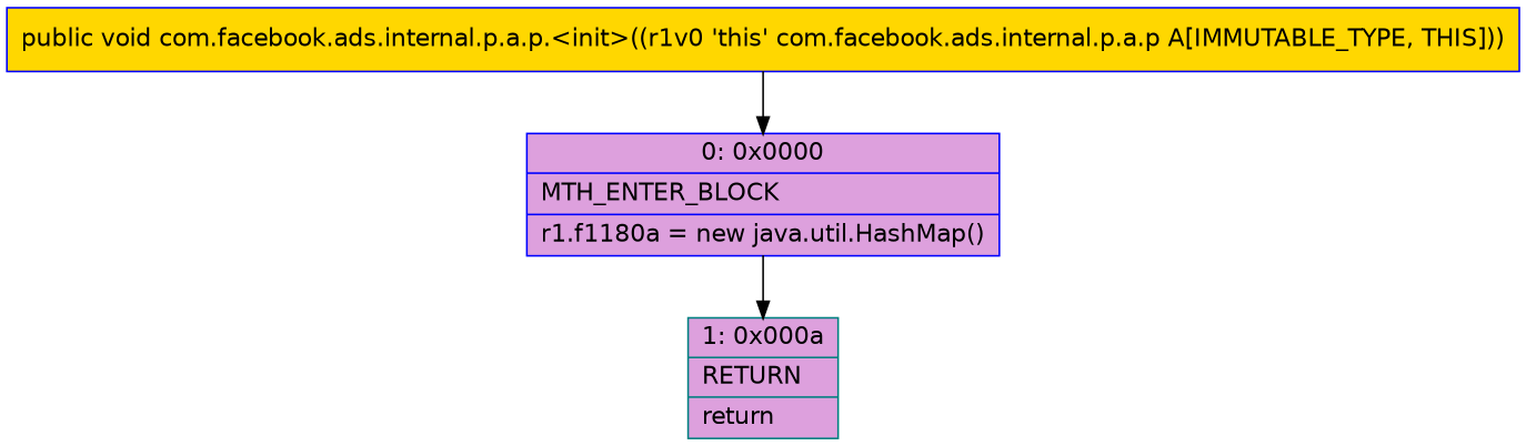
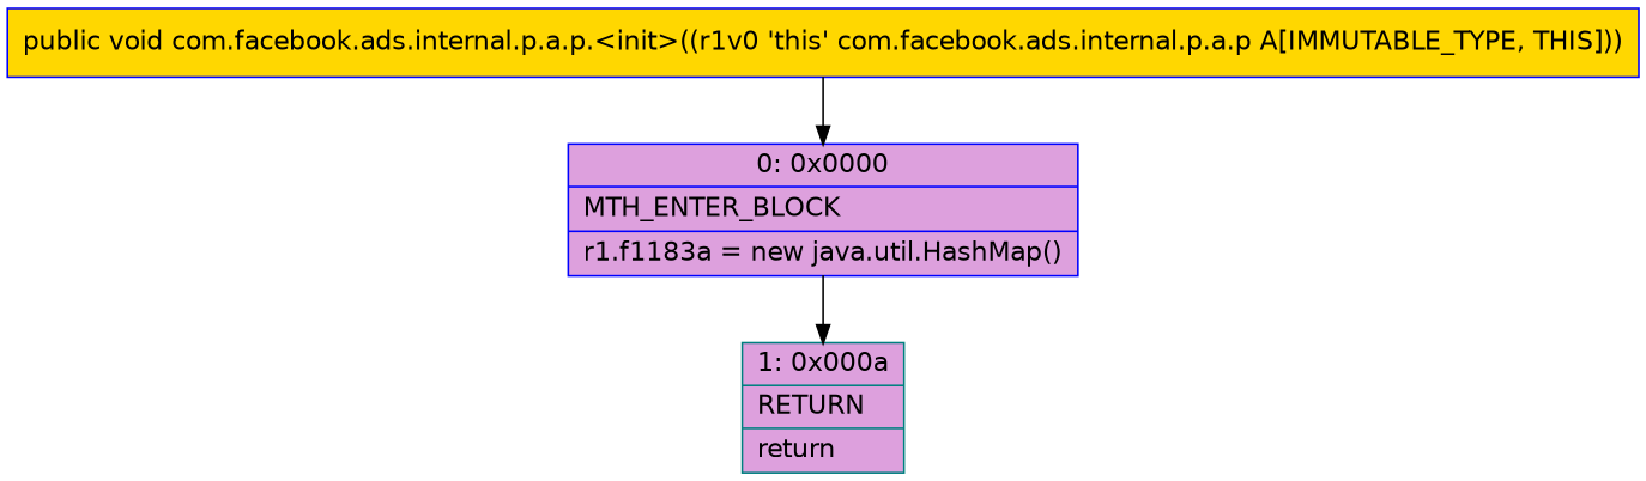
  digraph {
    fontname="DejaVu Sans"
    node [shape=record style=filled fillcolor=plum color=blue fontname="DejaVu Sans"]
    edge [fontname="DejaVu Sans"]
-   n1 [label="{0\:\ 0x0000|MTH_ENTER_BLOCK\l|r1.f1180a = new java.util.HashMap()\l}"]
+   n1 [label="{0\:\ 0x0000|MTH_ENTER_BLOCK\l|r1.f1183a = new java.util.HashMap()\l}"]
    n2 [label="{1\:\ 0x000a|RETURN\l|return\l}" color=teal]
    n3 [label="{public void com.facebook.ads.internal.p.a.p.\<init\>((r1v0 'this' com.facebook.ads.internal.p.a.p A[IMMUTABLE_TYPE, THIS])) }" fillcolor=gold]
    n1 -> n2
    n3 -> n1
  }
